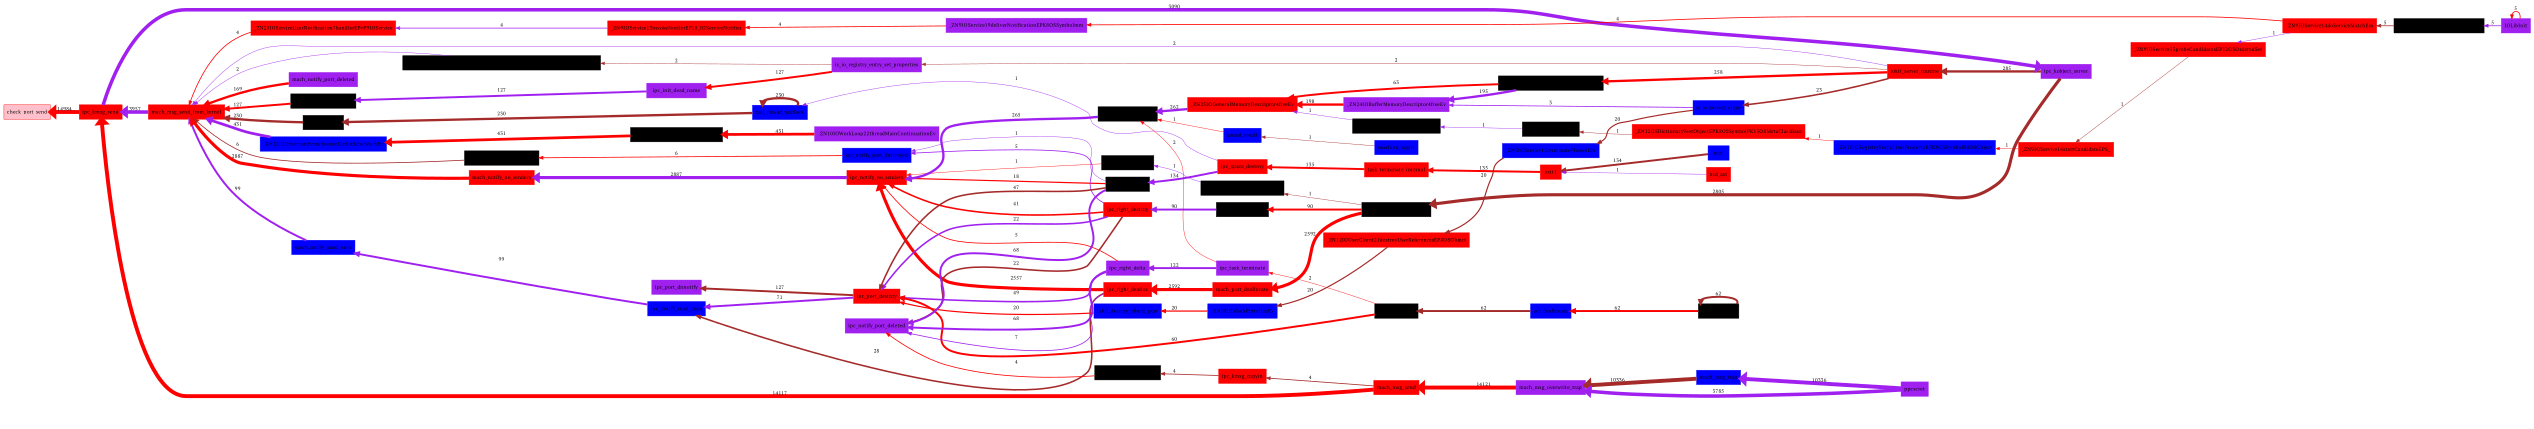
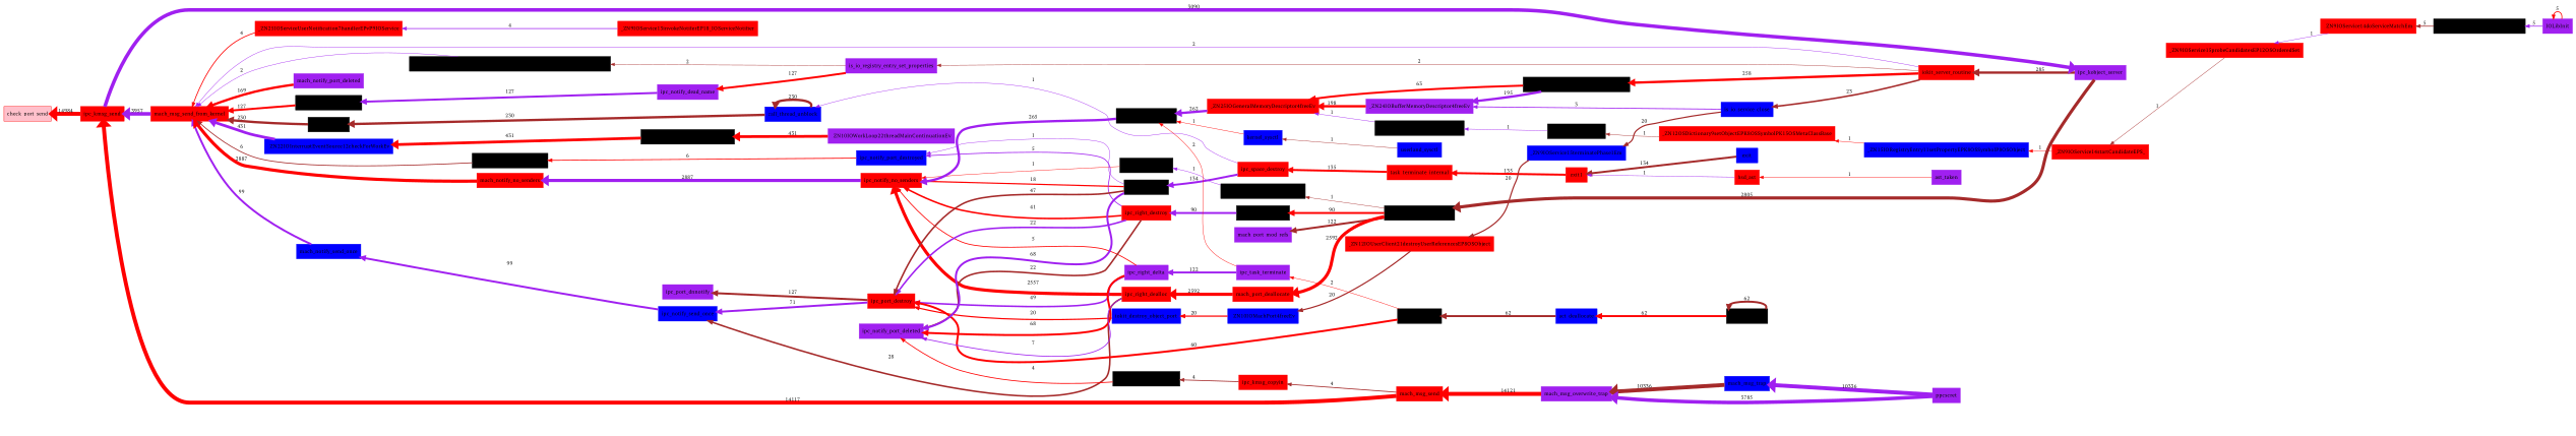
  digraph {
    fontname="PT Serif"
    order=out
    rankdir=LR
    node [color=red fontname="PT Serif" shape=record style=filled]
    edge [color=red dir=back fontname="PT Serif" style="setlinewidth(1)"]
    check_port_send [fillcolor=pink]
    ipc_kmsg_send
    mach_msg_send_from_kernel
    mach_msg_send
    _ZN25IOServiceUserNotification7handlerEPvP9IOService
    mach_notify_port_deleted [color=purple]
    mk_timer_init [color=black]
    iokit_server_routine
    _ZN22IOInterruptEventSource12checkForWorkEv [color=blue]
    _ZN13IOCommandGate9runActionEPFiP8OSObjectPvS2_S2_S2_ES2_S2_S2_S2_ [color=black]
    mach_notify_send_once [color=blue]
    mach_notify_no_senders
    mach_notify_dead_name [color=black]
    mach_notify_port_destroyed [color=black]
    _ZN9IOService13invokeNotiferEP18_IOServiceNotifier
    call_thread_unblock [color=blue]
    ipc_kobject_server [color=purple]
    _ZN10IOWorkLoop10threadMainEv [color=black]
    is_io_registry_entry_set_properties [color=purple]
    ipc_notify_send_once [color=blue]
    ipc_notify_no_senders
-   ipc_notify_dead_name [color=purple label=ipc_init_dead_name]
+   ipc_notify_dead_name [color=purple]
    ipc_notify_port_destroyed [color=blue]
-   _ZN9IOService19deliverNotificationEPK8OSSymbolmm [color=purple]
    _ZN7OSArray4freeEv [color=black]
    _ZN12OSDictionary9setObjectEPK8OSSymbolPK15OSMetaClassBase
    _ZN15IORegistryEntry11setPropertyEPK8OSSymbolP8OSObject [color=blue]
    _ZN9IOService14startCandidateEPS_
    ipc_space_destroy
    task_terminate_internal
    exit1
    iokit_destroy_object_port [color=blue]
    _ZN10IOMachPort4freeEv [color=blue]
    _ZN12IOUserClient21destroyUserReferencesEP8OSObject
    _ZN9IOService15terminatePhase1Em [color=blue]
    ipc_right_delta [color=purple]
    ipc_task_terminate [color=purple]
+   mach_port_mod_refs [color=purple]
    mach_port_server_routine [color=black]
    ipc_right_destroy
    ipc_right_dealloc
    ipc_port_nsrequest [color=black]
    ipc_right_clean [color=black]
    ipc_port_release_send [color=black]
    mach_port_destroy [color=black]
    mach_port_deallocate
    mach_port_request_notification [color=black]
    kernel_sysctl [color=blue]
    _ZN25IOGeneralMemoryDescriptor4freeEv
    ipc_port_destroy
    task_deallocate [color=black]
    act_deallocate [color=blue]
    userland_sysctl [color=blue]
    ipc_notify_port_deleted [color=purple]
    ipc_kmsg_copyin_header [color=black]
    ipc_kmsg_copyin
    thread_doreap [color=black]
    ipc_port_dnnotify [color=purple]
    is_io_service_close [color=blue]
    _ZN10IOWorkLoop22threadMainContinuationEv [color=purple]
    mach_msg_overwrite_trap [color=purple]
    mach_msg_trap [color=blue]
    ppcscret [color=purple]
    exit [color=blue]
    bsd_ast
+   ast_taken [color=purple]
    IOLibInit [color=purple]
    _ZN24IOBufferMemoryDescriptor4freeEv [color=purple]
    is_io_connect_method_scalarI_structureI [color=black]
    _ZN7OSArray15flushCollectionEv [color=black]
    _ZN15_IOConfigThread4mainEPS_ [color=black]
    _ZN9IOService14doServiceMatchEm
    _ZN9IOService15probeCandidatesEP12OSOrderedSet
    check_port_send -> ipc_kmsg_send [label=14984 style="setlinewidth(10)"]
    ipc_kmsg_send -> mach_msg_send_from_kernel [color=purple label=3957 style="setlinewidth(9)"]
    ipc_kmsg_send -> mach_msg_send [label=14117 style="setlinewidth(10)"]
    mach_msg_send_from_kernel -> _ZN25IOServiceUserNotification7handlerEPvP9IOService [label=4 style="setlinewidth(2)"]
    mach_msg_send_from_kernel -> mach_notify_port_deleted [label=169 style="setlinewidth(6)"]
    mach_msg_send_from_kernel -> mk_timer_init [color=brown label=230 style="setlinewidth(6)"]
    mach_msg_send_from_kernel -> iokit_server_routine [color=purple label=2]
    mach_msg_send_from_kernel -> _ZN22IOInterruptEventSource12checkForWorkEv [color=purple label=431 style="setlinewidth(7)"]
    mach_msg_send_from_kernel -> _ZN13IOCommandGate9runActionEPFiP8OSObjectPvS2_S2_S2_ES2_S2_S2_S2_ [color=purple label=2]
    mach_msg_send_from_kernel -> mach_notify_send_once [color=purple label=99 style="setlinewidth(5)"]
    mach_msg_send_from_kernel -> mach_notify_no_senders [label=2887 style="setlinewidth(8)"]
    mach_msg_send_from_kernel -> mach_notify_dead_name [label=127 style="setlinewidth(5)"]
    mach_msg_send_from_kernel -> mach_notify_port_destroyed [color=brown label=6 style="setlinewidth(2)"]
    mach_msg_send -> mach_msg_overwrite_trap [label=14121 style="setlinewidth(10)"]
    _ZN25IOServiceUserNotification7handlerEPvP9IOService -> _ZN9IOService13invokeNotiferEP18_IOServiceNotifier [color=purple label=4 style="setlinewidth(2)"]
    mk_timer_init -> call_thread_unblock [color=brown label=230 style="setlinewidth(6)"]
    iokit_server_routine -> ipc_kobject_server [color=brown label=285 style="setlinewidth(6)"]
    _ZN22IOInterruptEventSource12checkForWorkEv -> _ZN10IOWorkLoop10threadMainEv [label=431 style="setlinewidth(7)"]
    _ZN13IOCommandGate9runActionEPFiP8OSObjectPvS2_S2_S2_ES2_S2_S2_S2_ -> is_io_registry_entry_set_properties [color=brown label=2]
    mach_notify_send_once -> ipc_notify_send_once [color=purple label=99 style="setlinewidth(5)"]
    mach_notify_no_senders -> ipc_notify_no_senders [color=purple label=2887 style="setlinewidth(8)"]
    mach_notify_dead_name -> ipc_notify_dead_name [color=purple label=127 style="setlinewidth(5)"]
    mach_notify_port_destroyed -> ipc_notify_port_destroyed [label=6 style="setlinewidth(2)"]
-   _ZN9IOService13invokeNotiferEP18_IOServiceNotifier -> _ZN9IOService19deliverNotificationEPK8OSSymbolmm [label=4 style="setlinewidth(2)"]
    call_thread_unblock -> call_thread_unblock [color=brown label=230 style="setlinewidth(6)"]
    call_thread_unblock -> ipc_space_destroy [color=purple label=1]
    ipc_kobject_server -> ipc_kmsg_send [color=purple label=3090 style="setlinewidth(9)"]
    _ZN10IOWorkLoop10threadMainEv -> _ZN10IOWorkLoop22threadMainContinuationEv [label=431 style="setlinewidth(7)"]
    is_io_registry_entry_set_properties -> iokit_server_routine [color=brown label=2]
    ipc_notify_send_once -> ipc_right_dealloc [color=brown label=28 style="setlinewidth(4)"]
    ipc_notify_send_once -> ipc_port_destroy [color=purple label=71 style="setlinewidth(5)"]
    ipc_notify_no_senders -> ipc_right_delta [label=5 style="setlinewidth(2)"]
    ipc_notify_no_senders -> ipc_right_destroy [label=41 style="setlinewidth(4)"]
    ipc_notify_no_senders -> ipc_right_dealloc [label=2557 style="setlinewidth(8)"]
    ipc_notify_no_senders -> ipc_port_nsrequest [label=1]
    ipc_notify_no_senders -> ipc_right_clean [label=18 style="setlinewidth(3)"]
    ipc_notify_no_senders -> ipc_port_release_send [color=purple label=265 style="setlinewidth(6)"]
    ipc_notify_dead_name -> is_io_registry_entry_set_properties [label=127 style="setlinewidth(5)"]
    ipc_notify_port_destroyed -> ipc_right_destroy [color=purple label=5 style="setlinewidth(2)"]
    ipc_notify_port_destroyed -> ipc_right_clean [color=purple label=1]
-   _ZN9IOService19deliverNotificationEPK8OSSymbolmm -> _ZN9IOService14doServiceMatchEm [label=4 style="setlinewidth(2)"]
    _ZN7OSArray4freeEv -> _ZN12OSDictionary9setObjectEPK8OSSymbolPK15OSMetaClassBase [color=brown label=1]
    _ZN12OSDictionary9setObjectEPK8OSSymbolPK15OSMetaClassBase -> _ZN15IORegistryEntry11setPropertyEPK8OSSymbolP8OSObject [label=1]
    _ZN15IORegistryEntry11setPropertyEPK8OSSymbolP8OSObject -> _ZN9IOService14startCandidateEPS_ [label=1]
    _ZN9IOService14startCandidateEPS_ -> _ZN9IOService15probeCandidatesEP12OSOrderedSet [color=brown label=1]
    ipc_space_destroy -> task_terminate_internal [label=135 style="setlinewidth(5)"]
    task_terminate_internal -> exit1 [label=135 style="setlinewidth(5)"]
    exit1 -> exit [color=brown label=134 style="setlinewidth(5)"]
    exit1 -> bsd_ast [color=purple label=1]
    iokit_destroy_object_port -> _ZN10IOMachPort4freeEv [label=20 style="setlinewidth(3)"]
    _ZN10IOMachPort4freeEv -> _ZN12IOUserClient21destroyUserReferencesEP8OSObject [color=brown label=20 style="setlinewidth(3)"]
    _ZN12IOUserClient21destroyUserReferencesEP8OSObject -> _ZN9IOService15terminatePhase1Em [color=brown label=20 style="setlinewidth(3)"]
    _ZN9IOService15terminatePhase1Em -> is_io_service_close [color=brown label=20 style="setlinewidth(3)"]
    ipc_right_delta -> ipc_task_terminate [color=purple label=122 style="setlinewidth(5)"]
    ipc_task_terminate -> task_deallocate [label=2]
+   mach_port_mod_refs -> mach_port_server_routine [color=brown label=122 style="setlinewidth(5)"]
    mach_port_server_routine -> ipc_kobject_server [color=brown label=2805 style="setlinewidth(8)"]
    ipc_right_destroy -> mach_port_destroy [color=purple label=90 style="setlinewidth(5)"]
    ipc_right_dealloc -> mach_port_deallocate [label=2592 style="setlinewidth(8)"]
    ipc_port_nsrequest -> mach_port_request_notification [color=purple label=1]
    ipc_right_clean -> ipc_space_destroy [color=purple label=134 style="setlinewidth(5)"]
    ipc_port_release_send -> ipc_task_terminate [label=2]
    ipc_port_release_send -> kernel_sysctl [label=1]
    ipc_port_release_send -> _ZN25IOGeneralMemoryDescriptor4freeEv [color=purple label=262 style="setlinewidth(6)"]
    mach_port_destroy -> mach_port_server_routine [label=90 style="setlinewidth(5)"]
    mach_port_deallocate -> mach_port_server_routine [label=2592 style="setlinewidth(8)"]
    mach_port_request_notification -> mach_port_server_routine [color=brown label=1]
    kernel_sysctl -> userland_sysctl [color=brown label=1]
    _ZN25IOGeneralMemoryDescriptor4freeEv -> _ZN24IOBufferMemoryDescriptor4freeEv [label=198 style="setlinewidth(6)"]
    _ZN25IOGeneralMemoryDescriptor4freeEv -> is_io_connect_method_scalarI_structureI [label=63 style="setlinewidth(5)"]
    _ZN25IOGeneralMemoryDescriptor4freeEv -> _ZN7OSArray15flushCollectionEv [color=purple label=1]
    ipc_port_destroy -> iokit_destroy_object_port [label=20 style="setlinewidth(3)"]
    ipc_port_destroy -> ipc_right_delta [color=purple label=49 style="setlinewidth(4)"]
    ipc_port_destroy -> ipc_right_destroy [color=purple label=22 style="setlinewidth(4)"]
    ipc_port_destroy -> ipc_right_clean [color=brown label=47 style="setlinewidth(4)"]
    ipc_port_destroy -> task_deallocate [label=60 style="setlinewidth(5)"]
    task_deallocate -> act_deallocate [color=brown label=62 style="setlinewidth(5)"]
    act_deallocate -> thread_doreap [label=62 style="setlinewidth(5)"]
-   ipc_notify_port_deleted -> ipc_right_delta [color=purple label=68 style="setlinewidth(5)"]
+   ipc_notify_port_deleted -> ipc_right_delta [label=68 style="setlinewidth(5)"]
    ipc_notify_port_deleted -> ipc_right_destroy [color=brown label=22 style="setlinewidth(4)"]
    ipc_notify_port_deleted -> ipc_right_dealloc [color=purple label=7 style="setlinewidth(2)"]
    ipc_notify_port_deleted -> ipc_right_clean [color=purple label=68 style="setlinewidth(5)"]
    ipc_notify_port_deleted -> ipc_kmsg_copyin_header [label=4 style="setlinewidth(2)"]
    ipc_kmsg_copyin_header -> ipc_kmsg_copyin [color=brown label=4 style="setlinewidth(2)"]
    ipc_kmsg_copyin -> mach_msg_send [color=brown label=4 style="setlinewidth(2)"]
    thread_doreap -> thread_doreap [color=brown label=62 style="setlinewidth(5)"]
    ipc_port_dnnotify -> ipc_port_destroy [color=brown label=127 style="setlinewidth(5)"]
    is_io_service_close -> iokit_server_routine [color=brown label=23 style="setlinewidth(4)"]
    mach_msg_overwrite_trap -> mach_msg_trap [color=brown label=10336 style="setlinewidth(10)"]
    mach_msg_overwrite_trap -> ppcscret [color=purple label=3785 style="setlinewidth(9)"]
    mach_msg_trap -> ppcscret [color=purple label=10336 style="setlinewidth(10)"]
+   bsd_ast -> ast_taken [label=1]
    IOLibInit -> IOLibInit [label=5 style="setlinewidth(2)"]
    _ZN24IOBufferMemoryDescriptor4freeEv -> is_io_service_close [color=purple label=3 style="setlinewidth(2)"]
    _ZN24IOBufferMemoryDescriptor4freeEv -> is_io_connect_method_scalarI_structureI [color=purple label=195 style="setlinewidth(6)"]
    is_io_connect_method_scalarI_structureI -> iokit_server_routine [label=258 style="setlinewidth(6)"]
    _ZN7OSArray15flushCollectionEv -> _ZN7OSArray4freeEv [color=purple label=1]
    _ZN15_IOConfigThread4mainEPS_ -> IOLibInit [color=purple label=5 style="setlinewidth(2)"]
    _ZN9IOService14doServiceMatchEm -> _ZN15_IOConfigThread4mainEPS_ [color=brown label=5 style="setlinewidth(2)"]
    _ZN9IOService15probeCandidatesEP12OSOrderedSet -> _ZN9IOService14doServiceMatchEm [color=purple label=1]
  }
